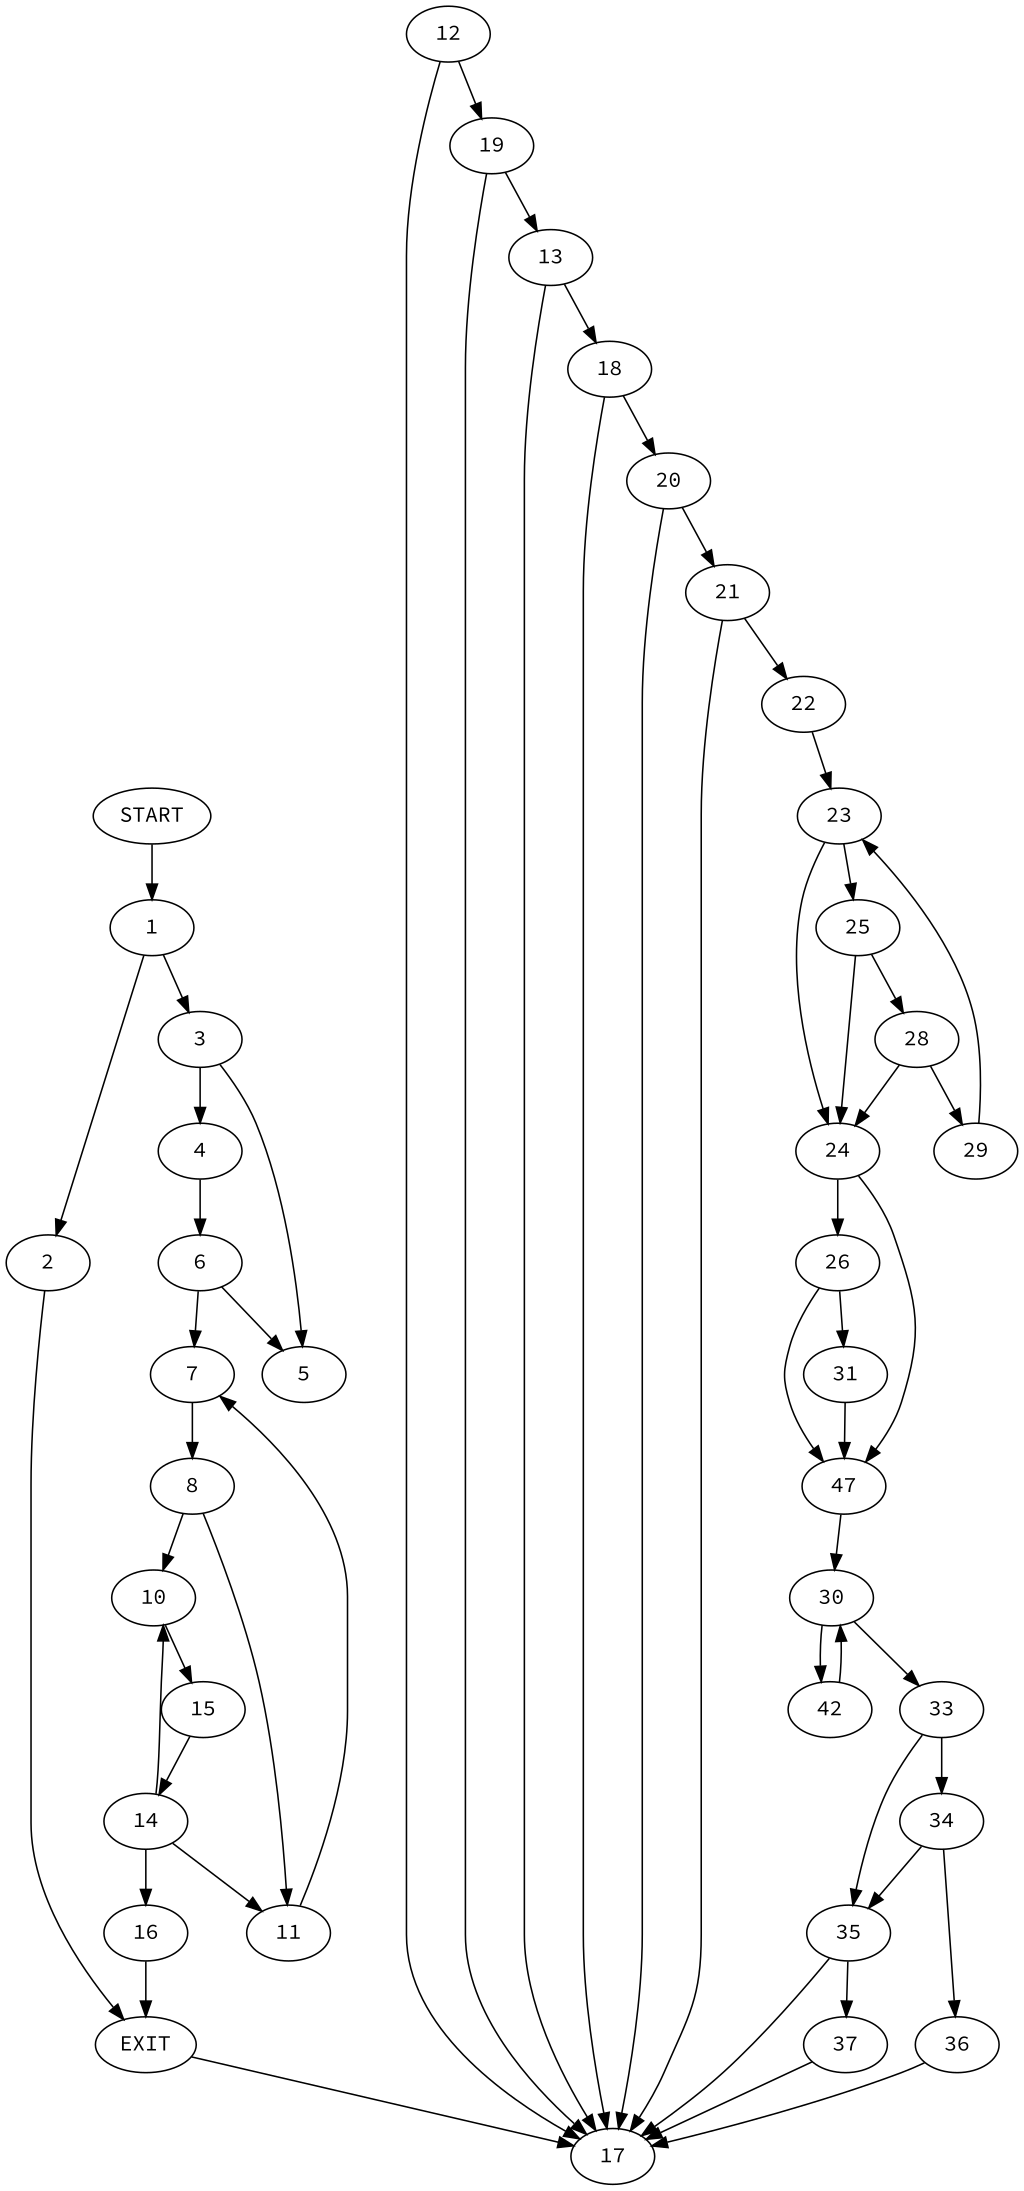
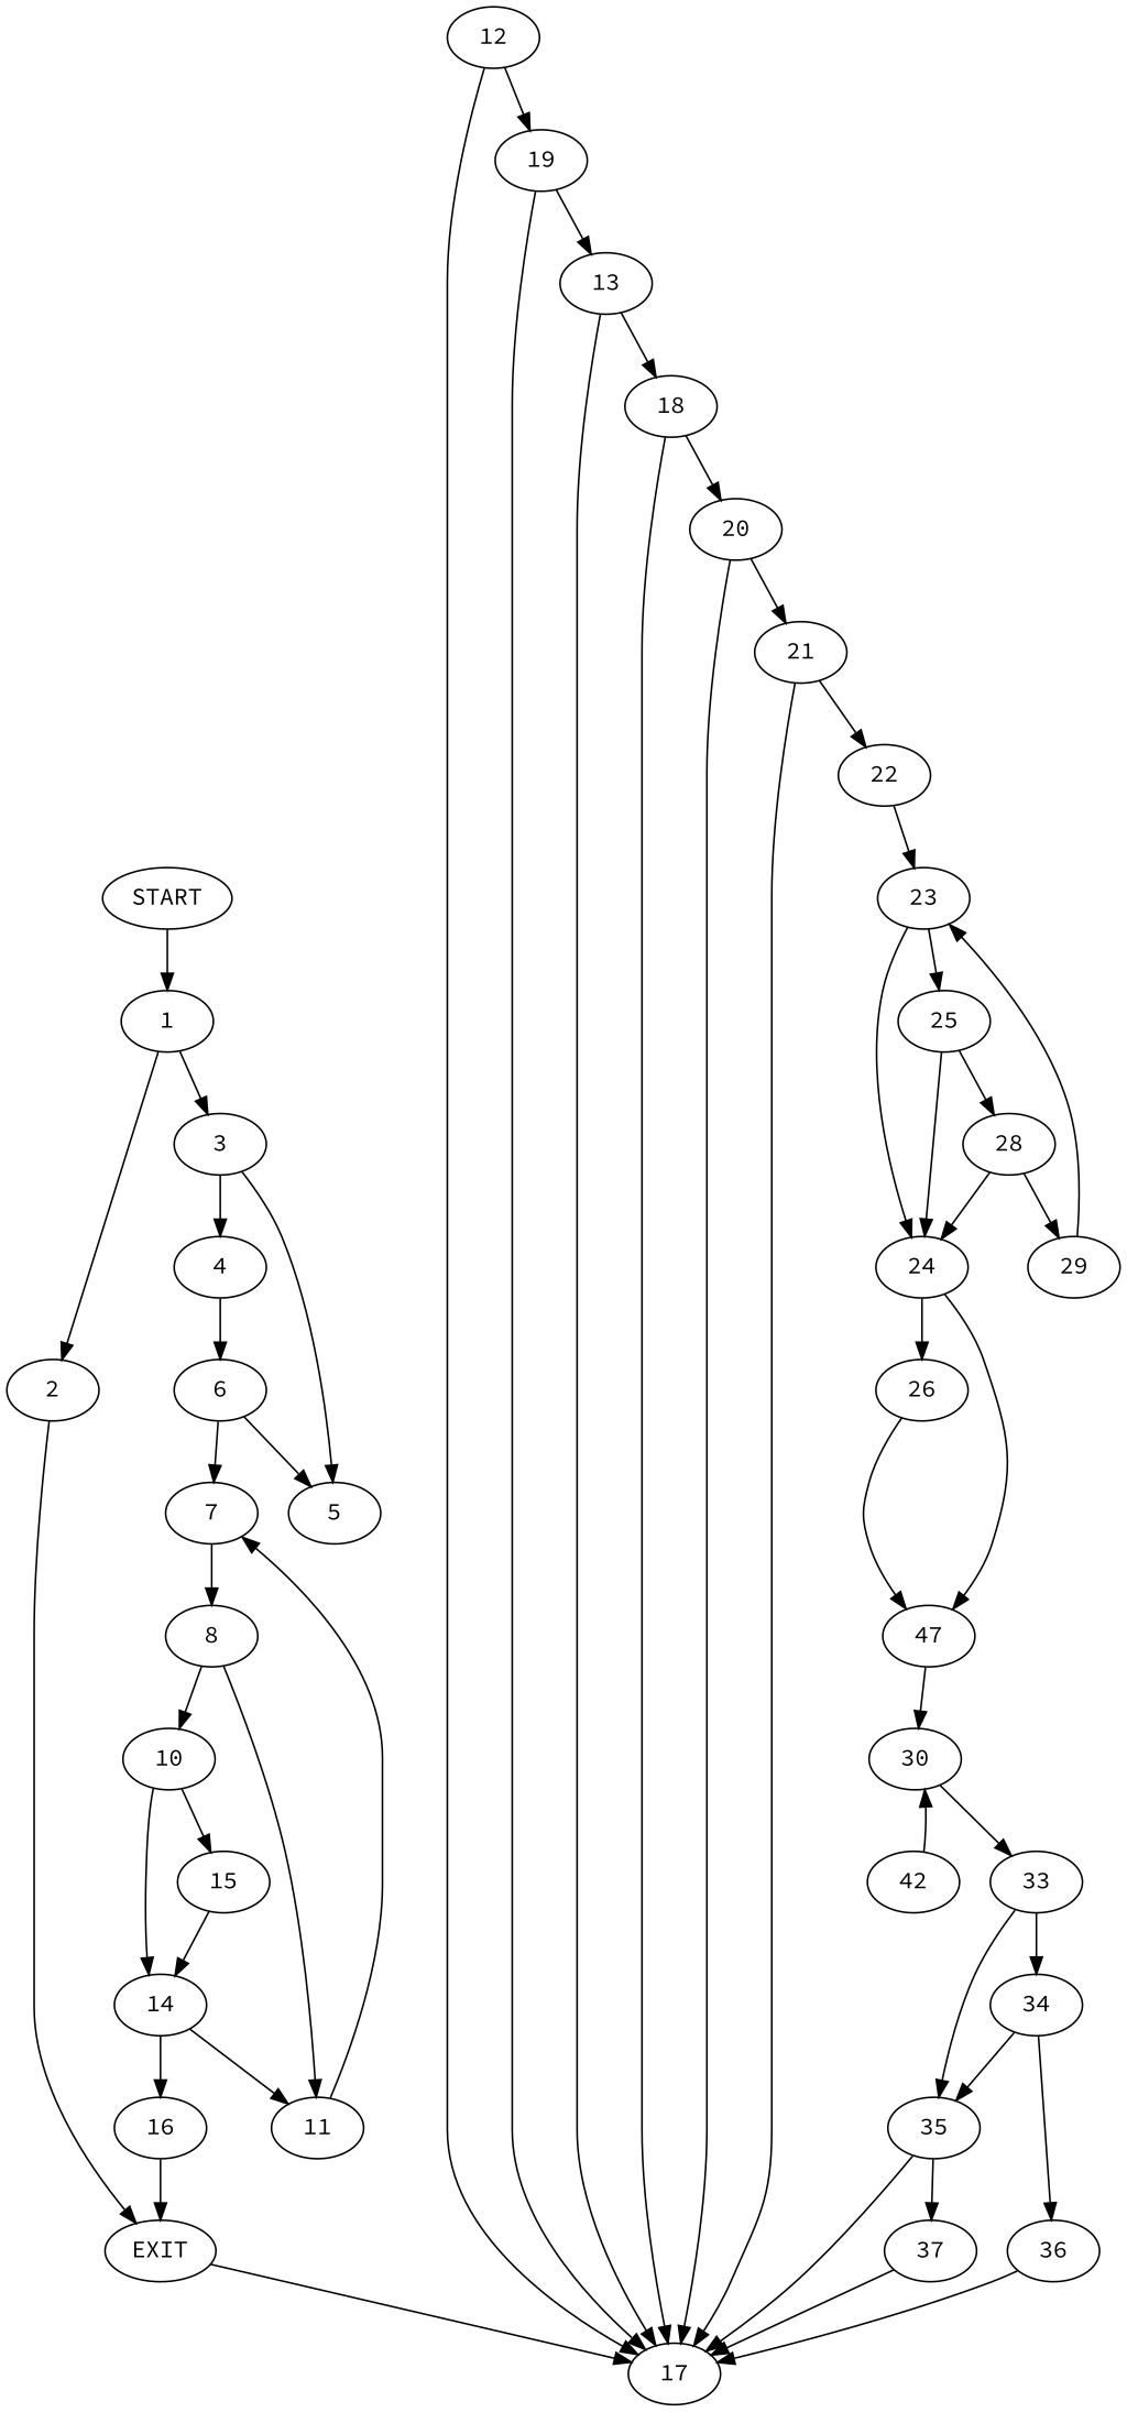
  digraph {
    fontname="Source Code Pro"
    node [fontname="Source Code Pro"]
    edge [fontname="Source Code Pro"]
    n1 [label=START]
    1
    2
    3
    n5 [label=EXIT]
    17
    4
    5
    6
    7
    8
    10
    11
    14
    15
    12
    19
    13
    18
    16
    20
    21
    22
    23
    24
    25
    26
    n28 [label=47]
    28
-   31
    30
    29
    n33 [label=42]
    33
    34
    35
    36
    37
    n1 -> 1
    1 -> 2
    1 -> 3
    2 -> n5
    3 -> 4
    3 -> 5
    n5 -> 17
    4 -> 6
    6 -> 5
    6 -> 7
    7 -> 8
    8 -> 10
    8 -> 11
-   14 -> 10
+   10 -> 14
    10 -> 15
    11 -> 7
    14 -> 11
    14 -> 16
    15 -> 14
    12 -> 17
    12 -> 19
    19 -> 17
    19 -> 13
    13 -> 17
    13 -> 18
    18 -> 17
    18 -> 20
    16 -> n5
    20 -> 17
    20 -> 21
    21 -> 17
    21 -> 22
    22 -> 23
    23 -> 24
    23 -> 25
    24 -> 26
    24 -> n28
    25 -> 24
    25 -> 28
    26 -> n28
-   26 -> 31
    n28 -> 30
    28 -> 24
    28 -> 29
-   31 -> n28
-   30 -> n33
    30 -> 33
    29 -> 23
    n33 -> 30
    33 -> 34
    33 -> 35
    34 -> 35
    34 -> 36
    35 -> 17
    35 -> 37
    36 -> 17
    37 -> 17
  }
